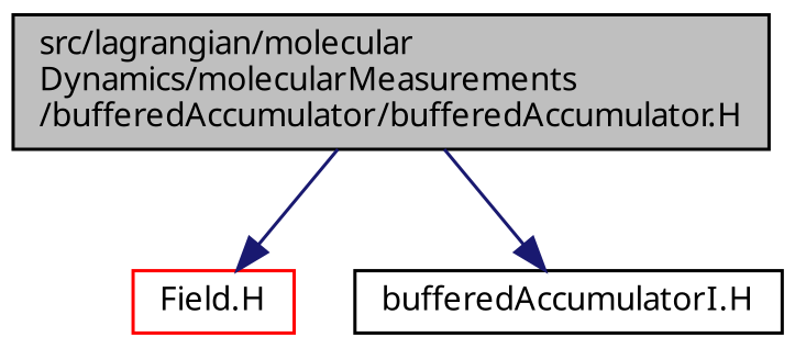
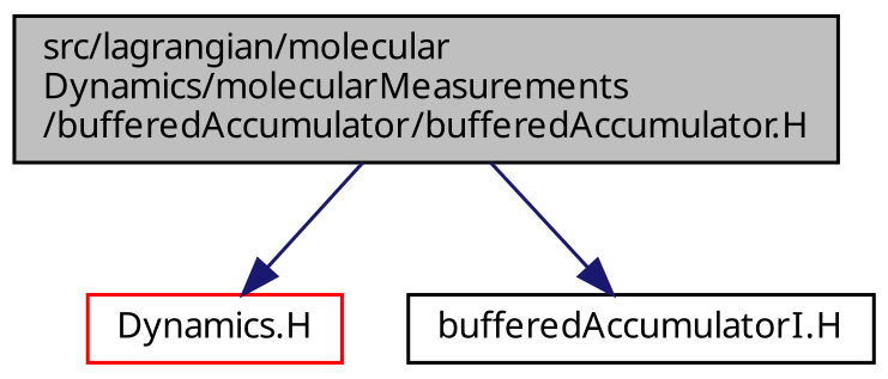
  digraph {
    fontname="Noto Sans"
    node [color=black fontname="Noto Sans" fontsize=10 shape=record]
    edge [color=midnightblue fontname="Noto Sans" fontsize=10 labelfontname=Helvetica labelfontsize=10 style=solid]
    n1 [fillcolor=grey75 fontcolor=black height=0.2 label="src/lagrangian/molecular\lDynamics/molecularMeasurements\l/bufferedAccumulator/bufferedAccumulator.H" style=filled width=0.4]
-   n2 [color=red height=0.2 label="Field.H" width=0.4]
+   n2 [color=red height=0.2 label="Dynamics.H" width=0.4]
    n3 [height=0.2 label="bufferedAccumulatorI.H" width=0.4]
    n1 -> n2
    n1 -> n3
  }
